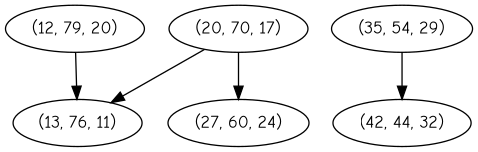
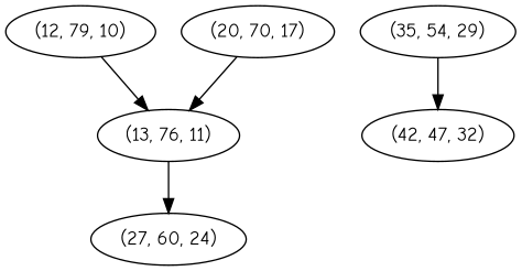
  digraph {
    fontname="Comic Neue"
    node [fontname="Comic Neue"]
    edge [fontname="Comic Neue"]
-   "(12, 79, 10)" [label="(12, 79, 20)"]
+   "(12, 79, 10)"
    "(13, 76, 11)"
    "(20, 70, 17)"
    "(27, 60, 24)"
    "(35, 54, 29)"
-   "(42, 47, 32)" [label="(42, 44, 32)"]
+   "(42, 47, 32)"
    "(12, 79, 10)" -> "(13, 76, 11)"
    "(20, 70, 17)" -> "(13, 76, 11)"
-   "(20, 70, 17)" -> "(27, 60, 24)"
+   "(13, 76, 11)" -> "(27, 60, 24)"
    "(35, 54, 29)" -> "(42, 47, 32)"
  }
